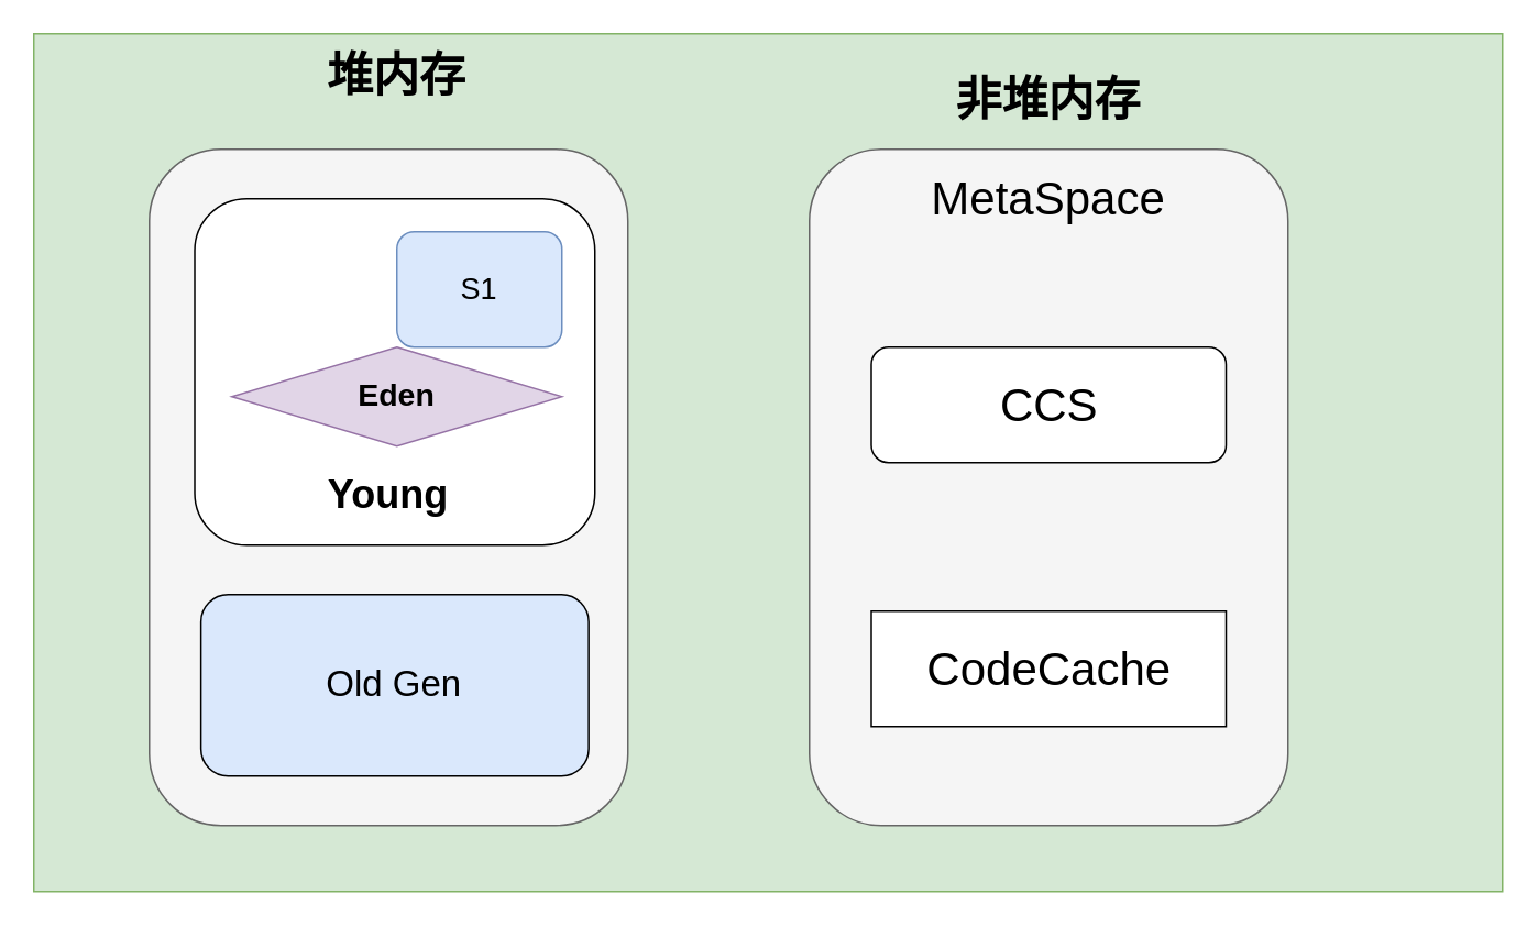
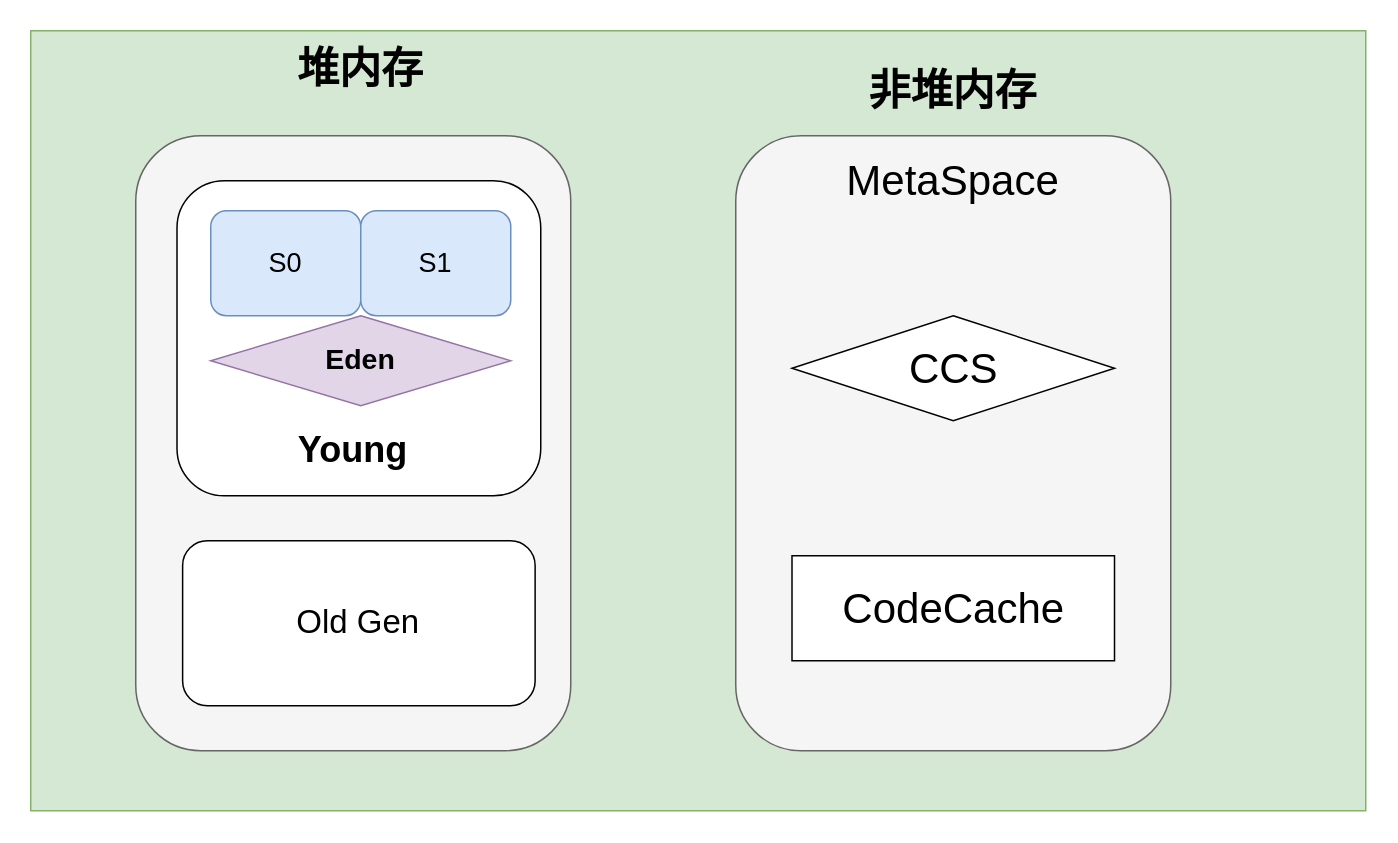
  <mxCell id="0" />
  <mxCell id="1" parent="0" />
  <mxCell id="2" value="" style="rounded=0;whiteSpace=wrap;html=1;fillColor=#d5e8d4;strokeColor=#82b366;" vertex="1" parent="1"><mxGeometry x="20" y="20" width="890" height="520" as="geometry" /></mxCell>
  <mxCell id="3" value="" style="rounded=1;whiteSpace=wrap;html=1;fillColor=#f5f5f5;strokeColor=#666666;fontColor=#333333;arcSize=15;" vertex="1" parent="1"><mxGeometry x="90" y="90" width="290" height="410" as="geometry" /></mxCell>
  <mxCell id="4" value="" style="rounded=1;whiteSpace=wrap;html=1;fontSize=22;" vertex="1" parent="1"><mxGeometry x="117.5" y="120" width="242.5" height="210" as="geometry" /></mxCell>
+ <mxCell id="5" value="S0" style="rounded=1;whiteSpace=wrap;html=1;fillColor=#dae8fc;strokeColor=#6c8ebf;fontSize=18;" vertex="1" parent="1"><mxGeometry x="140" y="140" width="100" height="70" as="geometry" /></mxCell>
  <mxCell id="6" value="Eden" style="rhombus;whiteSpace=wrap;html=1;fontStyle=1;fontSize=19;fillColor=#e1d5e7;strokeColor=#9673a6;" vertex="1" parent="1"><mxGeometry x="140" y="210" width="200" height="60" as="geometry" /></mxCell>
  <mxCell id="7" value="S1" style="rounded=1;whiteSpace=wrap;html=1;fillColor=#dae8fc;strokeColor=#6c8ebf;fontSize=18;" vertex="1" parent="1"><mxGeometry x="240" y="140" width="100" height="70" as="geometry" /></mxCell>
  <mxCell id="8" value="Young" style="text;html=1;strokeColor=none;fillColor=none;align=center;verticalAlign=middle;whiteSpace=wrap;rounded=0;fontSize=24;fontStyle=1" vertex="1" parent="1"><mxGeometry x="180" y="280" width="110" height="40" as="geometry" /></mxCell>
- <mxCell id="9" value="Old Gen" style="rounded=1;whiteSpace=wrap;html=1;fontSize=22;fillColor=#dae8fc;" vertex="1" parent="1"><mxGeometry x="121.25" y="360" width="235" height="110" as="geometry" /></mxCell>
+ <mxCell id="9" value="Old Gen" style="rounded=1;whiteSpace=wrap;html=1;fontSize=22;" vertex="1" parent="1"><mxGeometry x="121.25" y="360" width="235" height="110" as="geometry" /></mxCell>
  <mxCell id="10" value="" style="rounded=1;whiteSpace=wrap;html=1;fillColor=#f5f5f5;strokeColor=#666666;fontColor=#333333;arcSize=15;" vertex="1" parent="1"><mxGeometry x="490" y="90" width="290" height="410" as="geometry" /></mxCell>
  <mxCell id="11" value="堆内存" style="text;html=1;strokeColor=none;fillColor=none;align=center;verticalAlign=middle;whiteSpace=wrap;rounded=0;fontSize=28;fontStyle=1" vertex="1" parent="1"><mxGeometry x="155" y="25" width="170" height="40" as="geometry" /></mxCell>
  <mxCell id="12" value="非堆内存" style="text;html=1;strokeColor=none;fillColor=none;align=center;verticalAlign=middle;whiteSpace=wrap;rounded=0;fontSize=28;fontStyle=1" vertex="1" parent="1"><mxGeometry x="550" y="40" width="170" height="40" as="geometry" /></mxCell>
  <mxCell id="13" value="MetaSpace" style="text;html=1;strokeColor=none;fillColor=none;align=center;verticalAlign=middle;whiteSpace=wrap;rounded=0;fontSize=28;" vertex="1" parent="1"><mxGeometry x="615" y="110" width="40" height="20" as="geometry" /></mxCell>
- <mxCell id="14" value="CCS" style="rounded=1;whiteSpace=wrap;html=1;fontSize=28;" vertex="1" parent="1"><mxGeometry x="527.5" y="210" width="215" height="70" as="geometry" /></mxCell>
+ <mxCell id="14" value="CCS" style="rhombus;whiteSpace=wrap;html=1;fontSize=28;" vertex="1" parent="1"><mxGeometry x="527.5" y="210" width="215" height="70" as="geometry" /></mxCell>
  <mxCell id="15" value="CodeCache" style="whiteSpace=wrap;html=1;fontSize=28;rounded=0;" vertex="1" parent="1"><mxGeometry x="527.5" y="370" width="215" height="70" as="geometry" /></mxCell>
